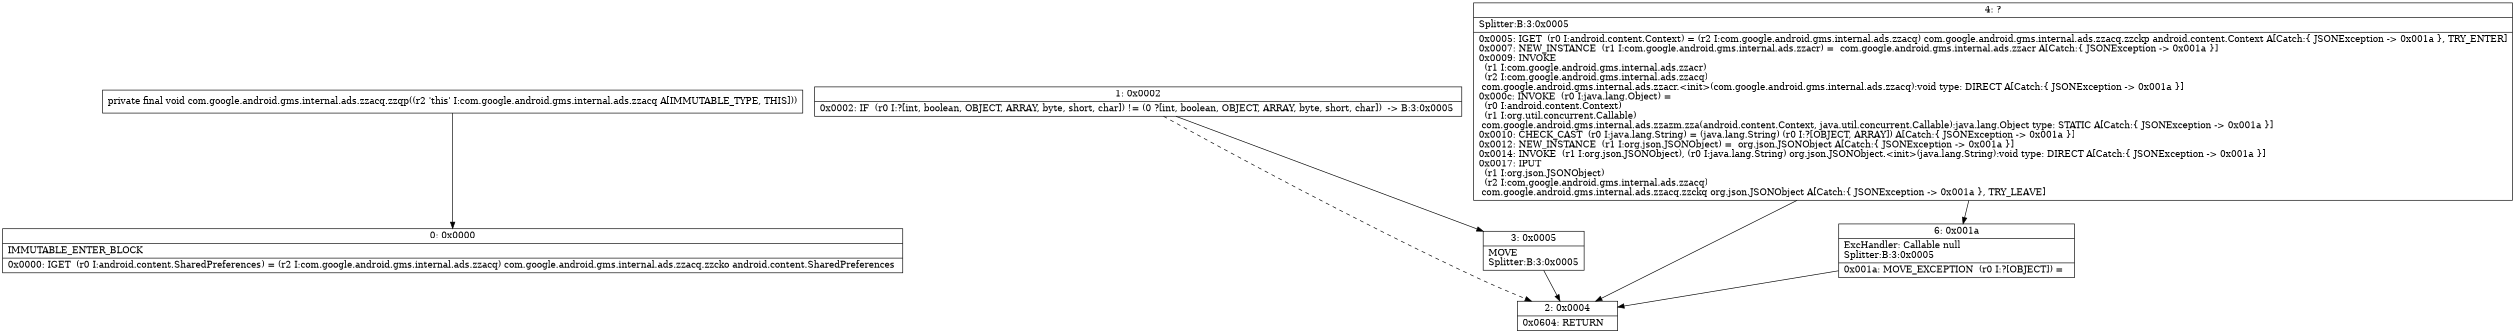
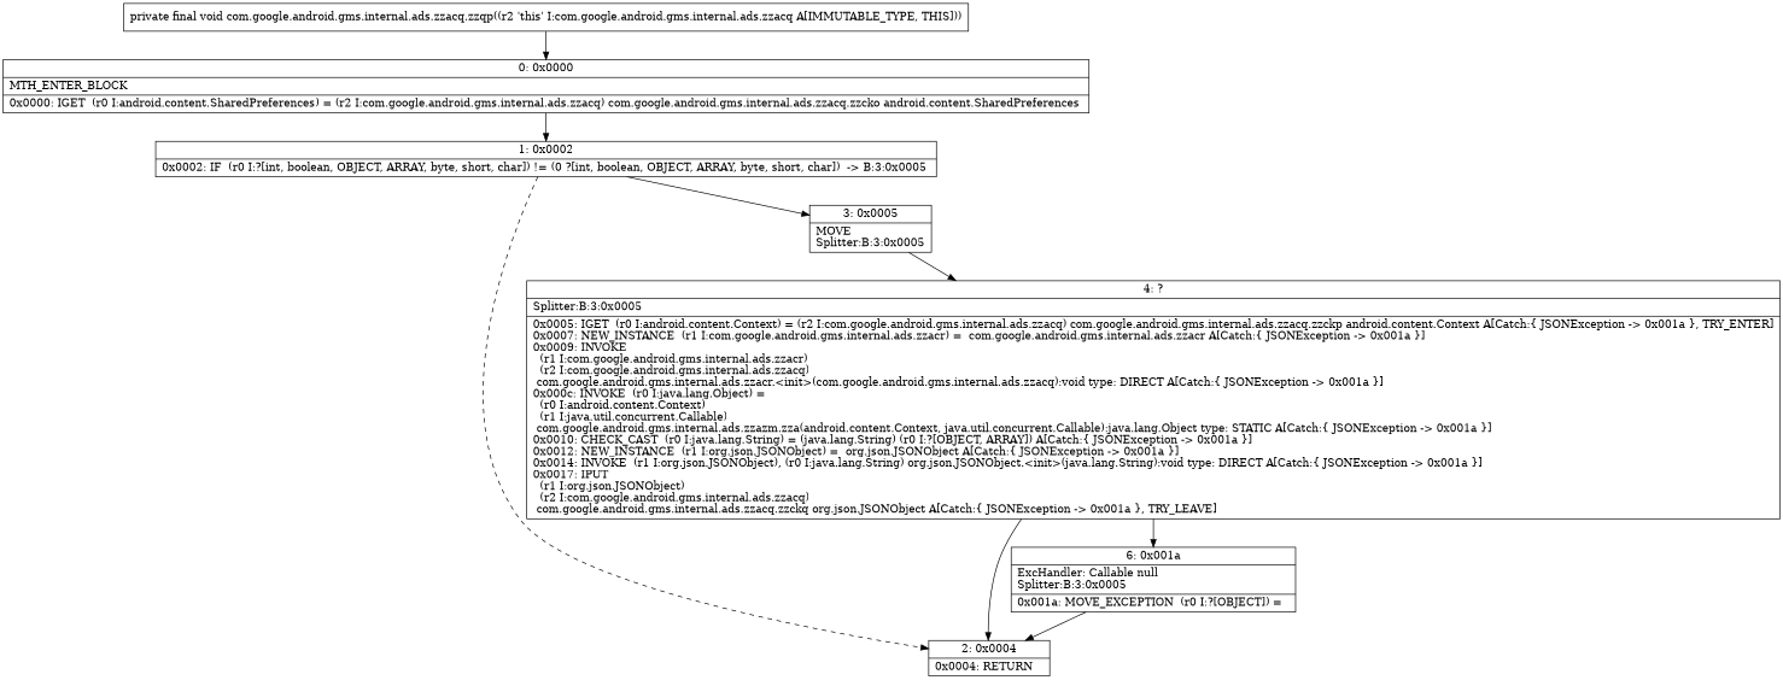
  digraph {
    node [shape=record]
-   n1 [label="{0\:\ 0x0000|IMMUTABLE_ENTER_BLOCK\l|0x0000: IGET  (r0 I:android.content.SharedPreferences) = (r2 I:com.google.android.gms.internal.ads.zzacq) com.google.android.gms.internal.ads.zzacq.zzcko android.content.SharedPreferences \l}"]
+   n1 [label="{0\:\ 0x0000|MTH_ENTER_BLOCK\l|0x0000: IGET  (r0 I:android.content.SharedPreferences) = (r2 I:com.google.android.gms.internal.ads.zzacq) com.google.android.gms.internal.ads.zzacq.zzcko android.content.SharedPreferences \l}"]
    n2 [label="{1\:\ 0x0002|0x0002: IF  (r0 I:?[int, boolean, OBJECT, ARRAY, byte, short, char]) != (0 ?[int, boolean, OBJECT, ARRAY, byte, short, char])  \-\> B:3:0x0005 \l}"]
-   n3 [label="{2\:\ 0x0004|0x0604: RETURN   \l}"]
+   n3 [label="{2\:\ 0x0004|0x0004: RETURN   \l}"]
    n4 [label="{3\:\ 0x0005|MOVE\lSplitter:B:3:0x0005\l}"]
-   n5 [label="{4\:\ ?|Splitter:B:3:0x0005\l|0x0005: IGET  (r0 I:android.content.Context) = (r2 I:com.google.android.gms.internal.ads.zzacq) com.google.android.gms.internal.ads.zzacq.zzckp android.content.Context A[Catch:\{ JSONException \-\> 0x001a \}, TRY_ENTER]\l0x0007: NEW_INSTANCE  (r1 I:com.google.android.gms.internal.ads.zzacr) =  com.google.android.gms.internal.ads.zzacr A[Catch:\{ JSONException \-\> 0x001a \}]\l0x0009: INVOKE  \l  (r1 I:com.google.android.gms.internal.ads.zzacr)\l  (r2 I:com.google.android.gms.internal.ads.zzacq)\l com.google.android.gms.internal.ads.zzacr.\<init\>(com.google.android.gms.internal.ads.zzacq):void type: DIRECT A[Catch:\{ JSONException \-\> 0x001a \}]\l0x000c: INVOKE  (r0 I:java.lang.Object) = \l  (r0 I:android.content.Context)\l  (r1 I:org.util.concurrent.Callable)\l com.google.android.gms.internal.ads.zzazm.zza(android.content.Context, java.util.concurrent.Callable):java.lang.Object type: STATIC A[Catch:\{ JSONException \-\> 0x001a \}]\l0x0010: CHECK_CAST  (r0 I:java.lang.String) = (java.lang.String) (r0 I:?[OBJECT, ARRAY]) A[Catch:\{ JSONException \-\> 0x001a \}]\l0x0012: NEW_INSTANCE  (r1 I:org.json.JSONObject) =  org.json.JSONObject A[Catch:\{ JSONException \-\> 0x001a \}]\l0x0014: INVOKE  (r1 I:org.json.JSONObject), (r0 I:java.lang.String) org.json.JSONObject.\<init\>(java.lang.String):void type: DIRECT A[Catch:\{ JSONException \-\> 0x001a \}]\l0x0017: IPUT  \l  (r1 I:org.json.JSONObject)\l  (r2 I:com.google.android.gms.internal.ads.zzacq)\l com.google.android.gms.internal.ads.zzacq.zzckq org.json.JSONObject A[Catch:\{ JSONException \-\> 0x001a \}, TRY_LEAVE]\l}"]
+   n5 [label="{4\:\ ?|Splitter:B:3:0x0005\l|0x0005: IGET  (r0 I:android.content.Context) = (r2 I:com.google.android.gms.internal.ads.zzacq) com.google.android.gms.internal.ads.zzacq.zzckp android.content.Context A[Catch:\{ JSONException \-\> 0x001a \}, TRY_ENTER]\l0x0007: NEW_INSTANCE  (r1 I:com.google.android.gms.internal.ads.zzacr) =  com.google.android.gms.internal.ads.zzacr A[Catch:\{ JSONException \-\> 0x001a \}]\l0x0009: INVOKE  \l  (r1 I:com.google.android.gms.internal.ads.zzacr)\l  (r2 I:com.google.android.gms.internal.ads.zzacq)\l com.google.android.gms.internal.ads.zzacr.\<init\>(com.google.android.gms.internal.ads.zzacq):void type: DIRECT A[Catch:\{ JSONException \-\> 0x001a \}]\l0x000c: INVOKE  (r0 I:java.lang.Object) = \l  (r0 I:android.content.Context)\l  (r1 I:java.util.concurrent.Callable)\l com.google.android.gms.internal.ads.zzazm.zza(android.content.Context, java.util.concurrent.Callable):java.lang.Object type: STATIC A[Catch:\{ JSONException \-\> 0x001a \}]\l0x0010: CHECK_CAST  (r0 I:java.lang.String) = (java.lang.String) (r0 I:?[OBJECT, ARRAY]) A[Catch:\{ JSONException \-\> 0x001a \}]\l0x0012: NEW_INSTANCE  (r1 I:org.json.JSONObject) =  org.json.JSONObject A[Catch:\{ JSONException \-\> 0x001a \}]\l0x0014: INVOKE  (r1 I:org.json.JSONObject), (r0 I:java.lang.String) org.json.JSONObject.\<init\>(java.lang.String):void type: DIRECT A[Catch:\{ JSONException \-\> 0x001a \}]\l0x0017: IPUT  \l  (r1 I:org.json.JSONObject)\l  (r2 I:com.google.android.gms.internal.ads.zzacq)\l com.google.android.gms.internal.ads.zzacq.zzckq org.json.JSONObject A[Catch:\{ JSONException \-\> 0x001a \}, TRY_LEAVE]\l}"]
    n6 [label="{6\:\ 0x001a|ExcHandler: Callable null\lSplitter:B:3:0x0005\l|0x001a: MOVE_EXCEPTION  (r0 I:?[OBJECT]) =  \l}"]
    n7 [label="{private final void com.google.android.gms.internal.ads.zzacq.zzqp((r2 'this' I:com.google.android.gms.internal.ads.zzacq A[IMMUTABLE_TYPE, THIS])) }"]
+   n1 -> n2
    n2 -> n3 [style=dashed]
    n2 -> n4
-   n4 -> n3
+   n4 -> n5
    n5 -> n3
    n5 -> n6
    n6 -> n3
    n7 -> n1
  }
